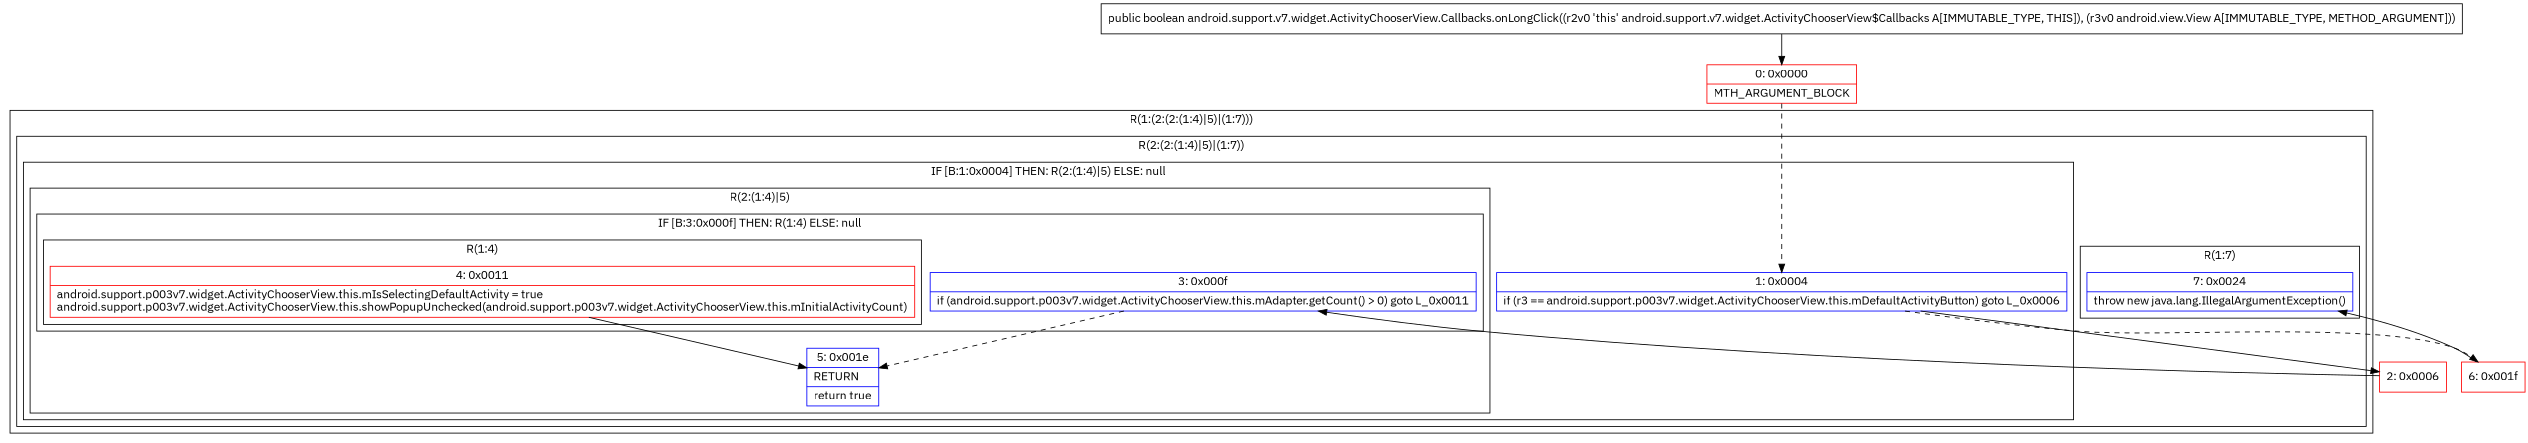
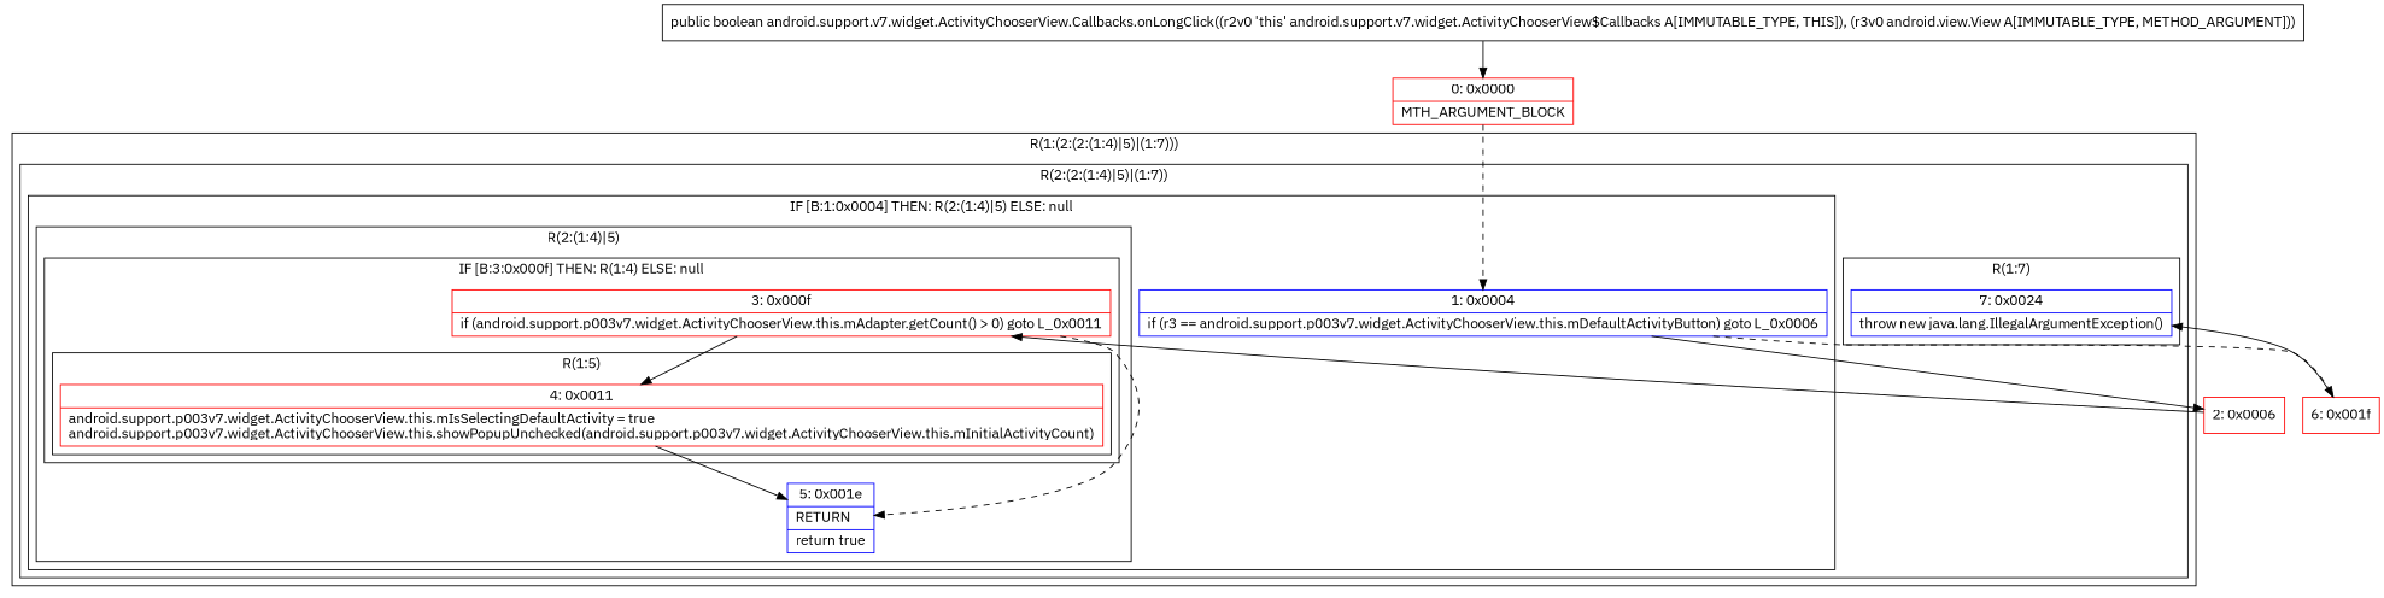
  digraph {
    fontname="IBM Plex Sans"
    node [color=red fontname="IBM Plex Sans" shape=record]
    edge [fontname="IBM Plex Sans"]
    n1 [label="{4\:\ 0x0011|android.support.p003v7.widget.ActivityChooserView.this.mIsSelectingDefaultActivity = true\landroid.support.p003v7.widget.ActivityChooserView.this.showPopupUnchecked(android.support.p003v7.widget.ActivityChooserView.this.mInitialActivityCount)\l}"]
-   n2 [color=blue label="{3\:\ 0x000f|if (android.support.p003v7.widget.ActivityChooserView.this.mAdapter.getCount() \> 0) goto L_0x0011\l}"]
+   n2 [label="{3\:\ 0x000f|if (android.support.p003v7.widget.ActivityChooserView.this.mAdapter.getCount() \> 0) goto L_0x0011\l}"]
    n3 [color=blue label="{5\:\ 0x001e|RETURN\l|return true\l}"]
    n4 [color=blue label="{1\:\ 0x0004|if (r3 == android.support.p003v7.widget.ActivityChooserView.this.mDefaultActivityButton) goto L_0x0006\l}"]
    n5 [color=blue label="{7\:\ 0x0024|throw new java.lang.IllegalArgumentException()\l}"]
    n6 [label="{2\:\ 0x0006}"]
    n7 [label="{6\:\ 0x001f}"]
    n8 [label="{0\:\ 0x0000|MTH_ARGUMENT_BLOCK\l}"]
    n9 [label="{public boolean android.support.v7.widget.ActivityChooserView.Callbacks.onLongClick((r2v0 'this' android.support.v7.widget.ActivityChooserView$Callbacks A[IMMUTABLE_TYPE, THIS]), (r3v0 android.view.View A[IMMUTABLE_TYPE, METHOD_ARGUMENT])) }" color=""]
    subgraph cluster_1 {
      label="R(1:(2:(2:(1:4)|5)|(1:7)))"
      subgraph cluster_2 {
        label="R(2:(2:(1:4)|5)|(1:7))"
        subgraph cluster_3 {
          label="IF [B:1:0x0004] THEN: R(2:(1:4)|5) ELSE: null"
          n4
          subgraph cluster_4 {
            label="R(2:(1:4)|5)"
            n3
            subgraph cluster_5 {
              label="IF [B:3:0x000f] THEN: R(1:4) ELSE: null"
              n2
              subgraph cluster_6 {
-               label="R(1:4)"
+               label="R(1:5)"
                n1
              }
            }
          }
        }
        subgraph cluster_7 {
          label="R(1:7)"
          n5
        }
      }
    }
    n1 -> n3
+   n2 -> n1
    n2 -> n3 [style=dashed]
    n4 -> n6
    n4 -> n7 [style=dashed]
    n6 -> n2
    n7 -> n5
    n8 -> n4 [style=dashed]
    n9 -> n8
  }
